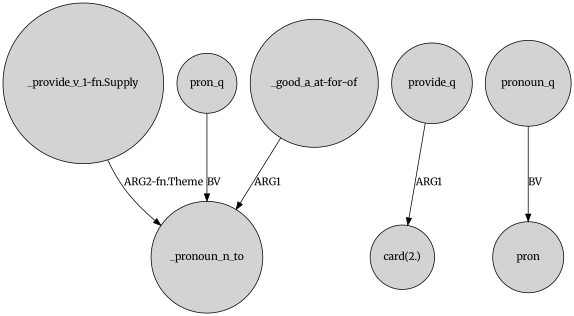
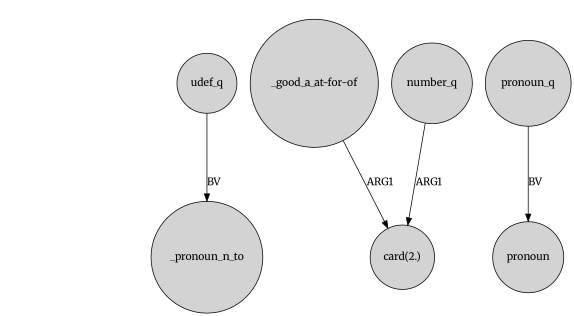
  digraph {
    fontname=Merriweather
    node [fontname=Merriweather shape=circle style=filled]
    edge [fontname=Merriweather]
    n1 [label=_pronoun_n_to]
-   "_provide_v_1-fn.Supply"
    "_good_a_at-for-of"
-   udef_q [label=pron_q]
-   number_q [label=provide_q]
+   udef_q
+   number_q
    "card(2.)"
    pronoun_q
-   pron
-   "_provide_v_1-fn.Supply" -> n1 [label="ARG2-fn.Theme"]
-   "_good_a_at-for-of" -> n1 [label=ARG1]
+   pron [label=pronoun]
+   "_good_a_at-for-of" -> "card(2.)" [label=ARG1]
    udef_q -> n1 [label=BV]
    number_q -> "card(2.)" [label=ARG1]
    pronoun_q -> pron [label=BV]
  }
